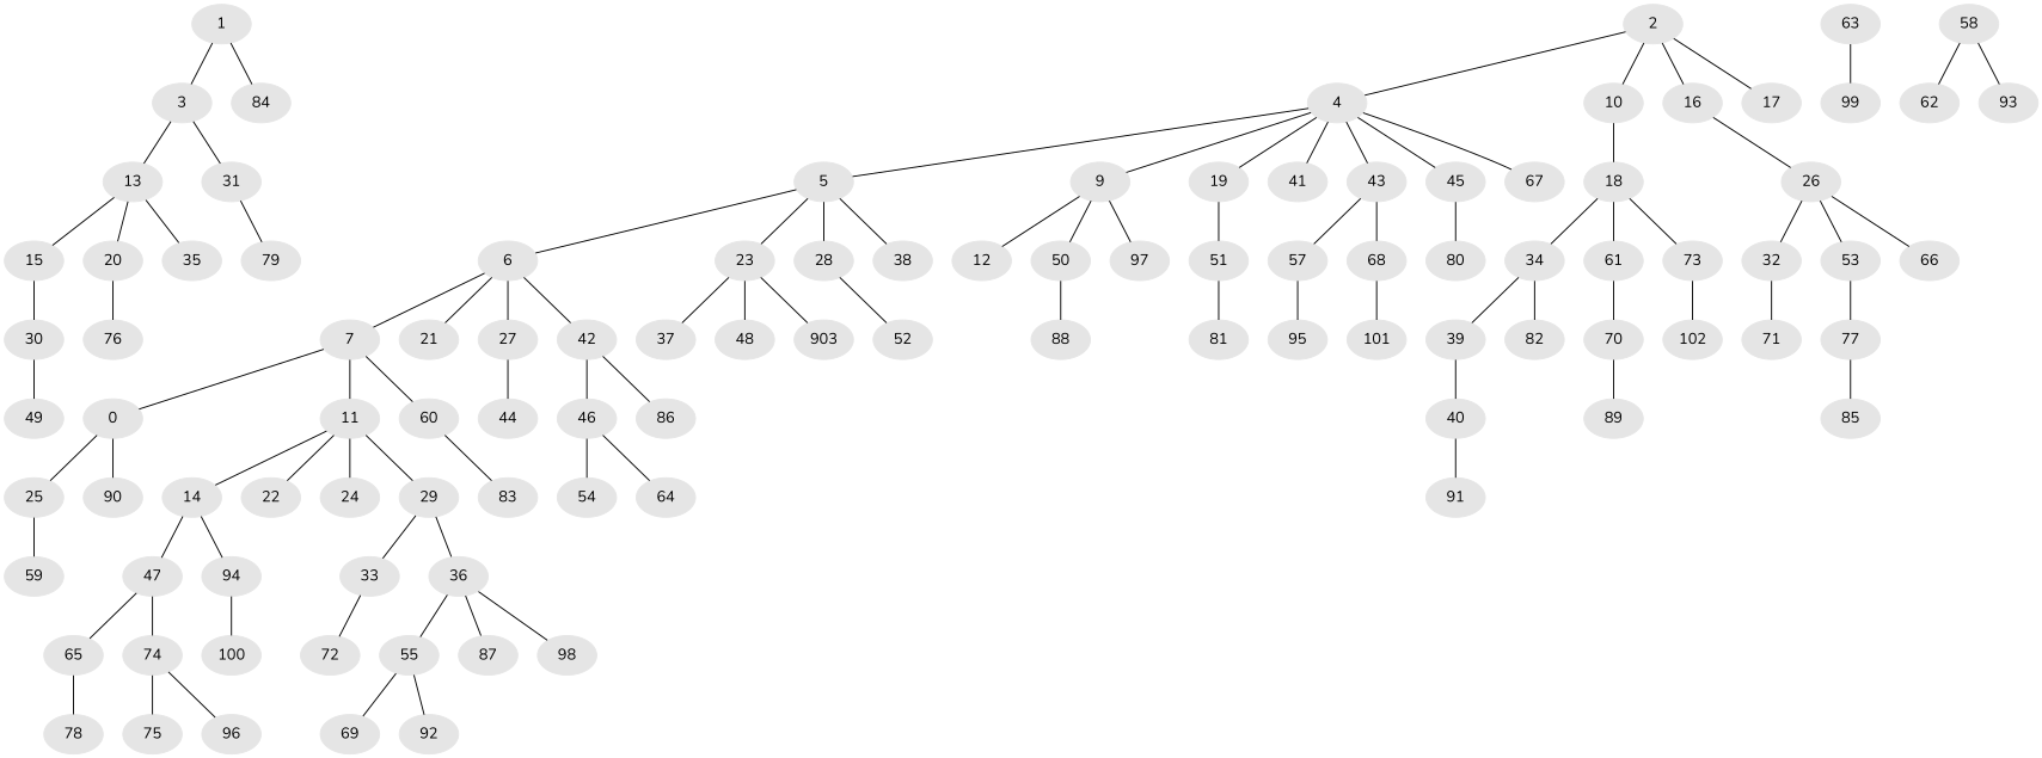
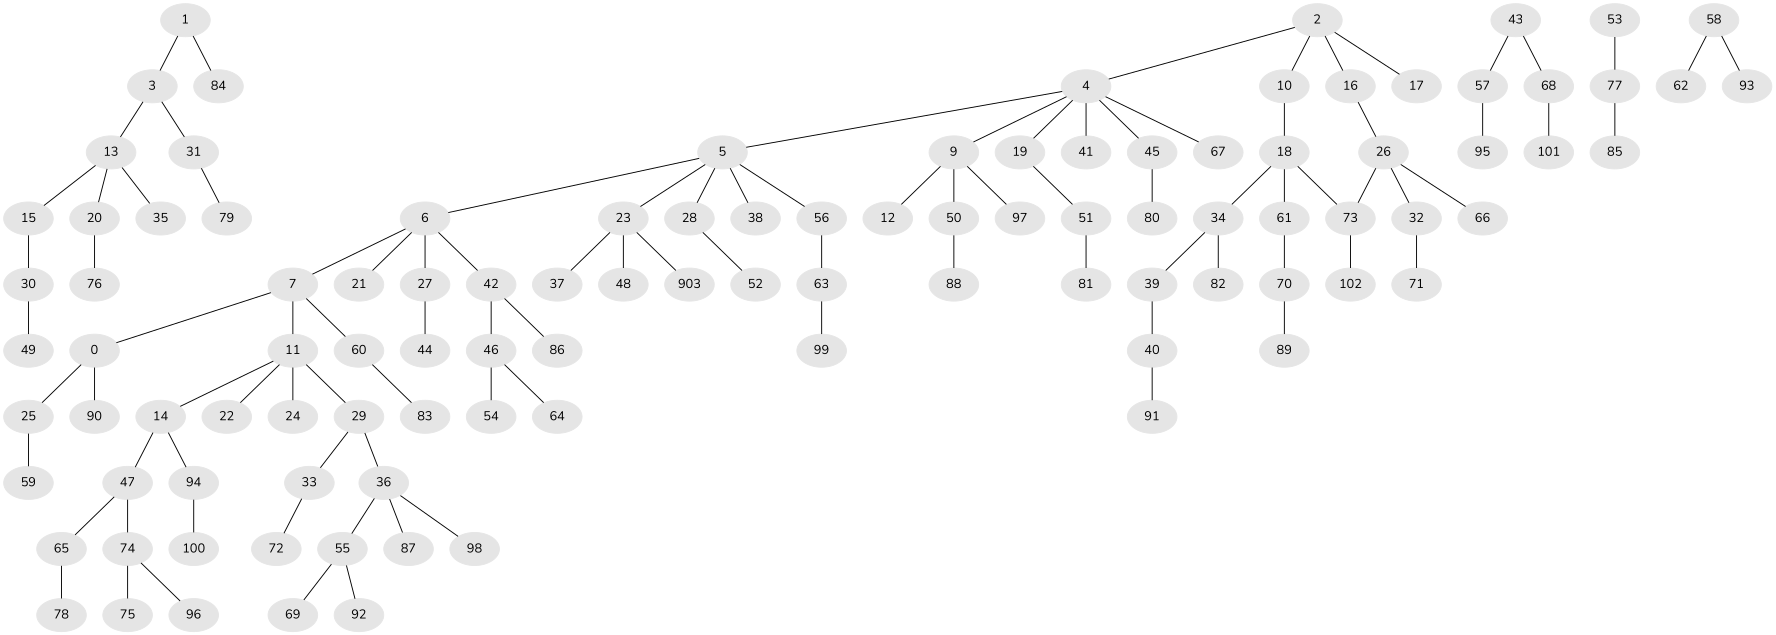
  graph {
    fontname=Nunito
    node [color=gray90 fontname=Nunito style=filled]
    edge [fontname=Nunito]
    1
    3
    84
    2
    4
    10
    16
    17
    13
    31
    5
    9
    19
    41
    43
    45
    67
    18
    26
    15
    20
    35
    79
    6
    23
    28
    38
+   56
    12
    50
    97
    51
    57
    68
    80
    7
    21
    27
    42
    37
    48
    n42 [label=903]
    52
    63
    n45 [label=0]
    11
    60
    44
    46
    86
    25
    90
    14
    22
    24
    29
    83
    59
    88
    34
    61
    73
    47
    94
    33
    36
    30
    76
    65
    74
    49
    32
    53
    66
    39
    82
    70
    102
    81
    71
    77
    72
    55
    87
    98
    40
    58
    62
    93
    69
    92
    91
    54
    64
    95
    78
    75
    96
    100
    85
    99
    101
    89
    1 -- 3
    1 -- 84
    3 -- 13
    3 -- 31
    2 -- 4
    2 -- 10
    2 -- 16
    2 -- 17
    4 -- 5
    4 -- 9
    4 -- 19
    4 -- 41
-   4 -- 43
    4 -- 45
    4 -- 67
    10 -- 18
    16 -- 26
    13 -- 15
    13 -- 20
    13 -- 35
    31 -- 79
    5 -- 6
    5 -- 23
    5 -- 28
    5 -- 38
+   5 -- 56
    9 -- 12
    9 -- 50
    9 -- 97
    19 -- 51
    43 -- 57
    43 -- 68
    45 -- 80
    18 -- 34
    18 -- 61
    18 -- 73
    26 -- 32
-   26 -- 53
+   26 -- 73
    26 -- 66
    15 -- 30
    20 -- 76
    6 -- 7
    6 -- 21
    6 -- 27
    6 -- 42
    23 -- 37
    23 -- 48
    23 -- n42
    28 -- 52
+   56 -- 63
    50 -- 88
    51 -- 81
    57 -- 95
    68 -- 101
    7 -- n45
    7 -- 11
    7 -- 60
    27 -- 44
    42 -- 46
    42 -- 86
    63 -- 99
    n45 -- 25
    n45 -- 90
    11 -- 14
    11 -- 22
    11 -- 24
    11 -- 29
    60 -- 83
    46 -- 54
    46 -- 64
    25 -- 59
    14 -- 47
    14 -- 94
    29 -- 33
    29 -- 36
    34 -- 39
    34 -- 82
    61 -- 70
    73 -- 102
    47 -- 65
    47 -- 74
    94 -- 100
    33 -- 72
    36 -- 55
    36 -- 87
    36 -- 98
    30 -- 49
    65 -- 78
    74 -- 75
    74 -- 96
    32 -- 71
    53 -- 77
    39 -- 40
    70 -- 89
    77 -- 85
    55 -- 69
    55 -- 92
    40 -- 91
    58 -- 62
    58 -- 93
  }
